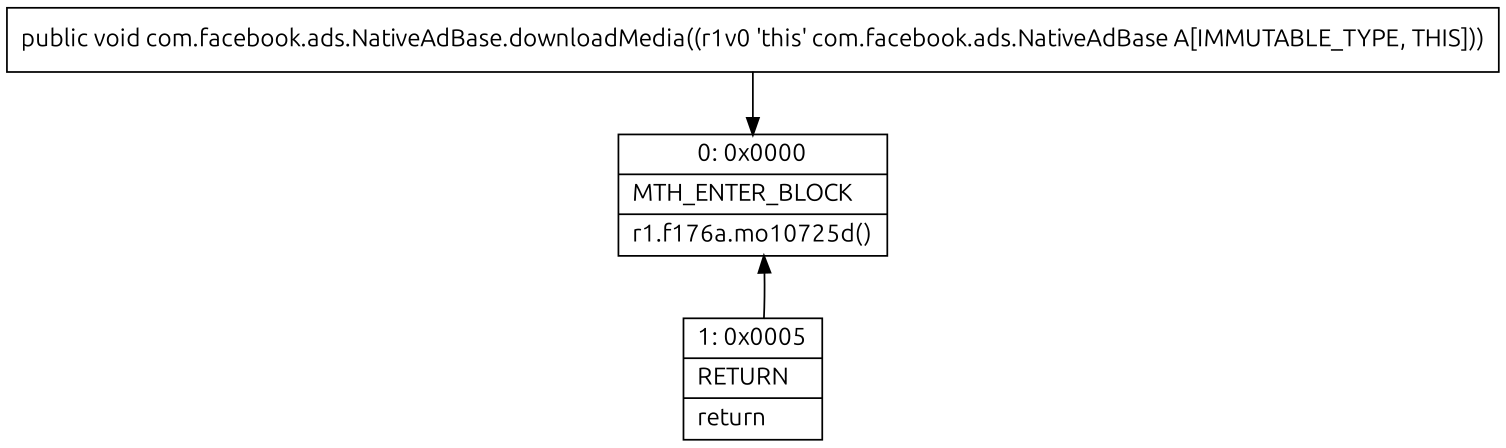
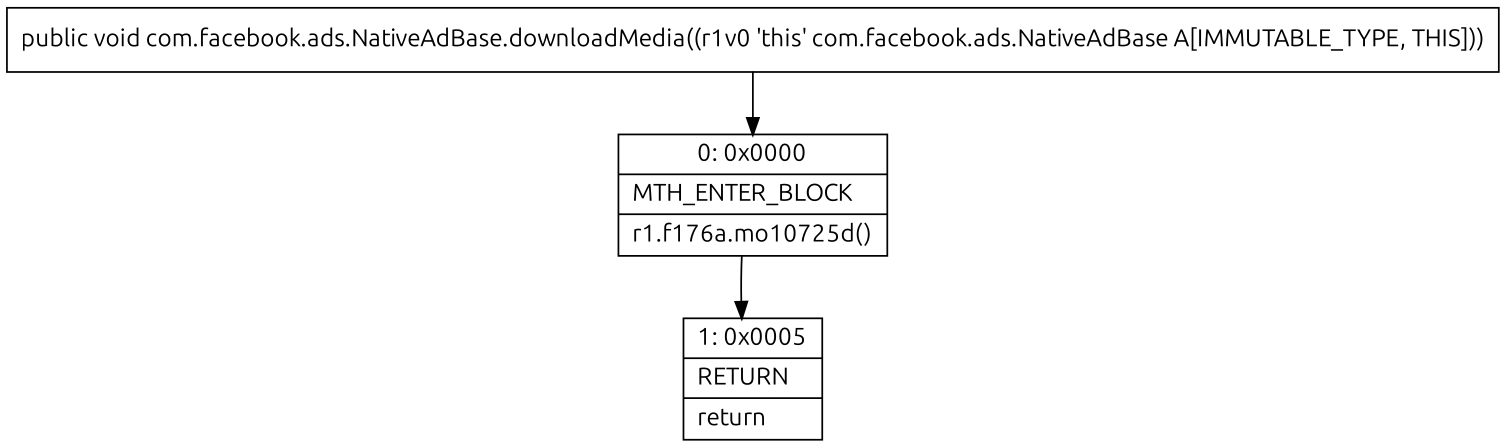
  digraph {
    fontname=Ubuntu
    node [shape=record fontname=Ubuntu]
    edge [fontname=Ubuntu]
    n1 [label="{0\:\ 0x0000|MTH_ENTER_BLOCK\l|r1.f176a.mo10725d()\l}"]
    n2 [label="{1\:\ 0x0005|RETURN\l|return\l}"]
    n3 [label="{public void com.facebook.ads.NativeAdBase.downloadMedia((r1v0 'this' com.facebook.ads.NativeAdBase A[IMMUTABLE_TYPE, THIS])) }"]
-   n2 -> n1
+   n1 -> n2
    n3 -> n1
  }
